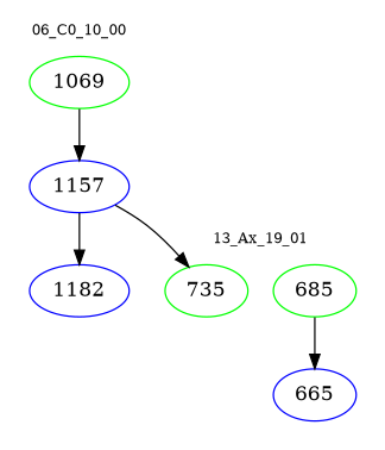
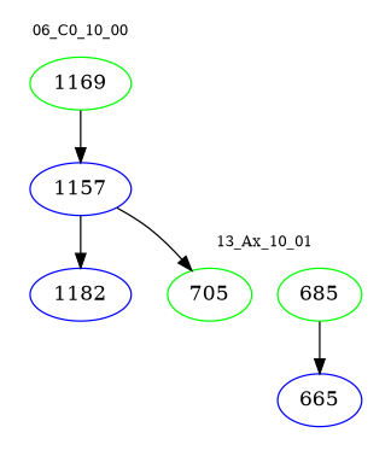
  digraph {
    node [color=green]
    edge [color=black]
    n1 [label=685]
    n2 [color=blue label=665]
-   n3 [label=735]
-   n4 [label=1069]
+   n3 [label=705]
+   n4 [label=1169]
    n5 [color=blue label=1157]
    n6 [color=blue label=1182]
    subgraph cluster_1 {
      color=white
      fontsize=10
-     label="13_Ax_19_01"
+     label="13_Ax_10_01"
      n1
      n2
      n3
    }
    subgraph cluster_2 {
      color=white
      fontsize=10
      label="06_C0_10_00"
      n4
      n5
      n6
    }
    n1 -> n2
    n4 -> n5
    n5 -> n3
    n5 -> n6
  }
